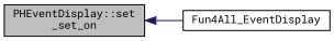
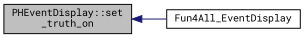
  digraph {
    rankdir=LR
    fontname="Roboto Mono"
    node [color=black fontname="Roboto Mono" fontsize=10 shape=record]
-   n1 [fillcolor=grey75 fontcolor=black height=0.2 label="PHEventDisplay::set\l_set_on" style=filled width=0.4]
+   n1 [fillcolor=grey75 fontcolor=black height=0.2 label="PHEventDisplay::set\l_truth_on" style=filled width=0.4]
    n2 [height=0.2 label=Fun4All_EventDisplay width=0.4]
    n1 -> n2 [color=midnightblue dir=back fontname="Roboto Mono" fontsize=10 labelfontname=FreeSans labelfontsize=10 style=solid]
  }
